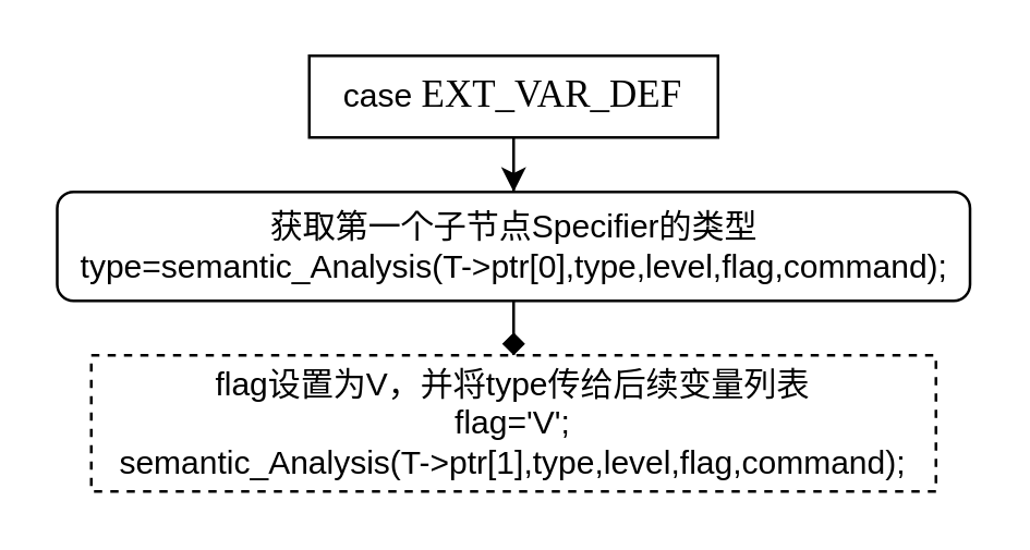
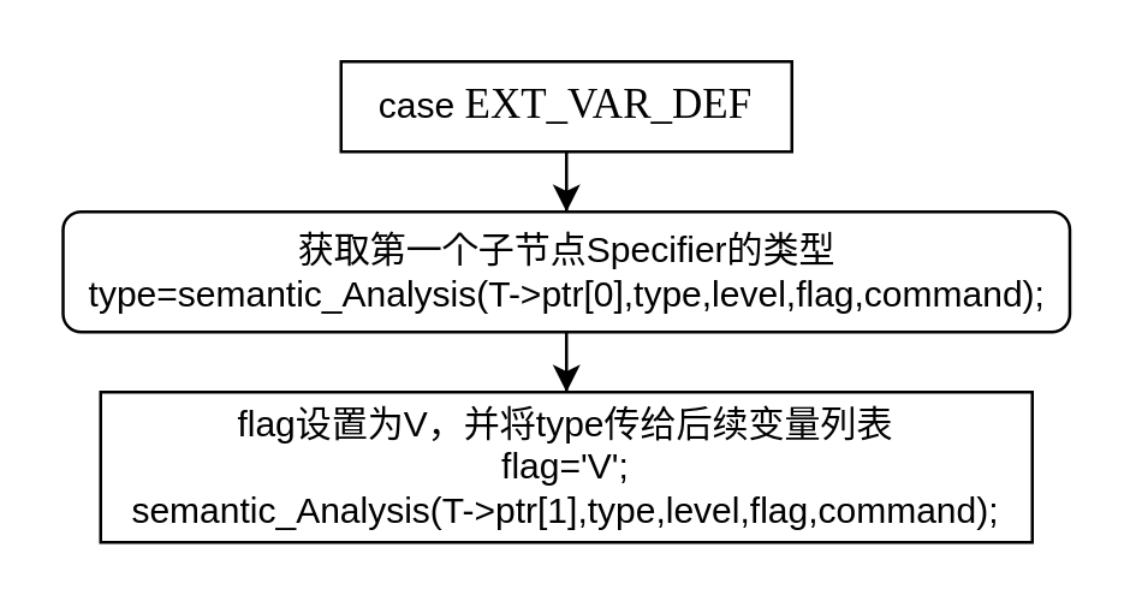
  <mxCell id="0" />
  <mxCell id="1" parent="0" />
  <mxCell id="2" style="edgeStyle=orthogonalEdgeStyle;rounded=0;orthogonalLoop=1;jettySize=auto;html=1;fontFamily=Helvetica;fontSize=12;" edge="1" parent="1" source="3" target="5"><mxGeometry relative="1" as="geometry" /></mxCell>
  <mxCell id="3" value="case&amp;nbsp;&lt;span style=&quot;color: rgba(0 , 0 , 0 , 0) ; font-family: monospace ; font-size: 0px&quot;&gt;%3CmxGraphModel%3E%3Croot%3E%3CmxCell%20id%3D%220%22%2F%3E%3CmxCell%20id%3D%221%22%20parent%3D%220%22%2F%3E%3CmxCell%20id%3D%222%22%20value%3D%22case%3A%20EXT_VAR_DEF%22%20style%3D%22whiteSpace%3Dwrap%3Bhtml%3D1%3B%22%20vertex%3D%221%22%20parent%3D%221%22%3E%3CmxGeometry%20x%3D%22260%22%20y%3D%22350%22%20width%3D%22120%22%20height%3D%2230%22%20as%3D%22geometry%22%2F%3E%3C%2FmxCell%3E%3C%2Froot%3E%3C%2FmxGraphModel%3E&lt;/span&gt;&lt;span style=&quot;color: rgba(0 , 0 , 0 , 0) ; font-family: monospace ; font-size: 0px&quot;&gt;%3CmxGraphModel%3E%3Croot%3E%3CmxCell%20id%3D%220%22%2F%3E%3CmxCell%20id%3D%221%22%20parent%3D%220%22%2F%3E%3CmxCell%20id%3D%222%22%20value%3D%22case%3A%20EXT_VAR_DEF%22%20style%3D%22whiteSpace%3Dwrap%3Bhtml%3D1%3B%22%20vertex%3D%221%22%20parent%3D%221%22%3E%3CmxGeometry%20x%3D%22260%22%20y%3D%22350%22%20width%3D%22120%22%20height%3D%2230%22%20as%3D%22geometry%22%2F%3E%3C%2FmxCell%3E%3C%2Froot%3E%3C%2FmxGraphModel%3E&lt;/span&gt;&lt;span lang=&quot;EN-US&quot; style=&quot;font-size: 10.5pt ; font-family: &amp;#34;times new roman&amp;#34; , serif&quot;&gt;EXT_VAR_DEF&lt;/span&gt;" style="rounded=0;whiteSpace=wrap;html=1;" vertex="1" parent="1"><mxGeometry x="113" y="20" width="150" height="30" as="geometry" /></mxCell>
- <mxCell id="4" style="edgeStyle=orthogonalEdgeStyle;rounded=0;orthogonalLoop=1;jettySize=auto;html=1;fontFamily=Helvetica;fontSize=12;endArrow=diamond;" edge="1" parent="1" source="5" target="6"><mxGeometry relative="1" as="geometry" /></mxCell>
+ <mxCell id="4" style="edgeStyle=orthogonalEdgeStyle;rounded=0;orthogonalLoop=1;jettySize=auto;html=1;fontFamily=Helvetica;fontSize=12;" edge="1" parent="1" source="5" target="6"><mxGeometry relative="1" as="geometry" /></mxCell>
  <mxCell id="5" value="获取第一个子节点&lt;span lang=&quot;EN-US&quot; style=&quot;font-size: 12px;&quot;&gt;Specifier的类型&lt;/span&gt;&lt;br style=&quot;font-size: 12px;&quot;&gt;type=semantic_Analysis(T-&amp;gt;ptr[0],type,level,flag,command);" style="whiteSpace=wrap;html=1;fontSize=12;fontFamily=Helvetica;rounded=1;" vertex="1" parent="1"><mxGeometry x="20.5" y="70" width="335" height="40" as="geometry" /></mxCell>
- <mxCell id="6" value="&lt;div&gt;flag设置为V，并将type传给后续变量列表&lt;/div&gt;&lt;div&gt;flag='V';&lt;/div&gt;&lt;div&gt;&lt;span&gt;semantic_Analysis(T-&amp;gt;ptr[1],type,level,flag,command);&lt;/span&gt;&lt;/div&gt;" style="rounded=0;whiteSpace=wrap;html=1;fontFamily=Helvetica;fontSize=12;dashed=1;" vertex="1" parent="1"><mxGeometry x="33" y="130" width="310" height="50" as="geometry" /></mxCell>
+ <mxCell id="6" value="&lt;div&gt;flag设置为V，并将type传给后续变量列表&lt;/div&gt;&lt;div&gt;flag='V';&lt;/div&gt;&lt;div&gt;&lt;span&gt;semantic_Analysis(T-&amp;gt;ptr[1],type,level,flag,command);&lt;/span&gt;&lt;/div&gt;" style="rounded=0;whiteSpace=wrap;html=1;fontFamily=Helvetica;fontSize=12;" vertex="1" parent="1"><mxGeometry x="33" y="130" width="310" height="50" as="geometry" /></mxCell>
